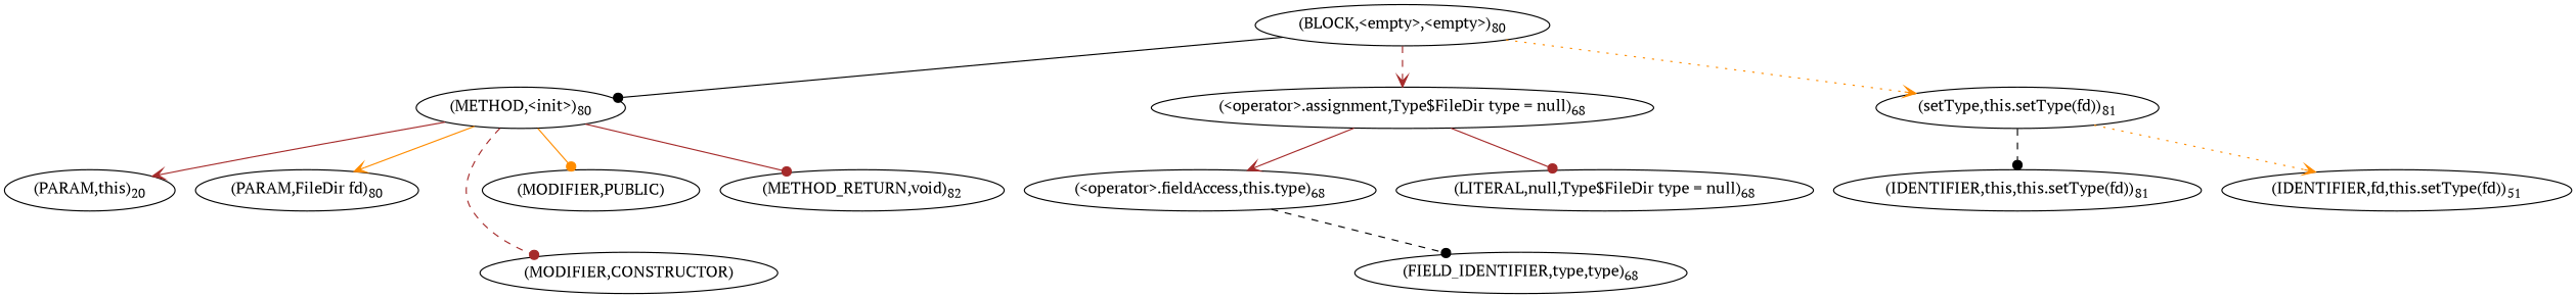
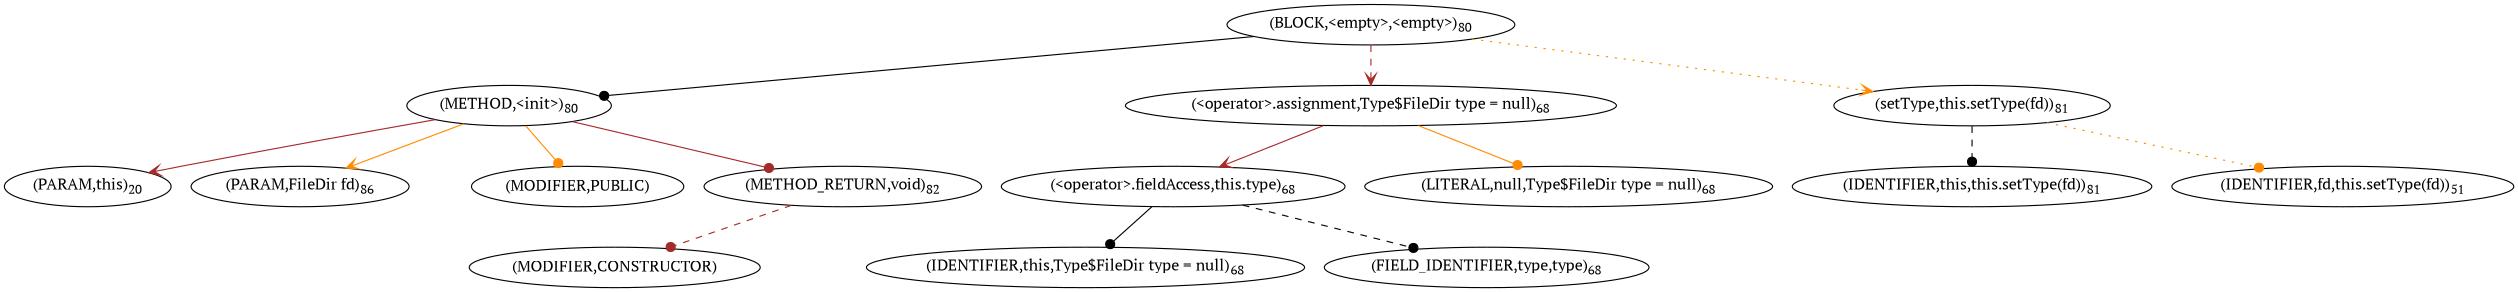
  digraph {
    fontname="PT Serif"
    node [fontname="PT Serif"]
    edge [arrowhead=dot color=brown fontname="PT Serif" style=solid]
    n1 [label=<(METHOD,&lt;init&gt;)<SUB>80</SUB>>]
    n2 [label=<(PARAM,this)<SUB>20</SUB>>]
-   n3 [label=<(PARAM,FileDir fd)<SUB>80</SUB>>]
+   n3 [label=<(PARAM,FileDir fd)<SUB>86</SUB>>]
    n4 [label=<(MODIFIER,CONSTRUCTOR)>]
    n5 [label=<(MODIFIER,PUBLIC)>]
    n6 [label=<(METHOD_RETURN,void)<SUB>82</SUB>>]
    n7 [label=<(BLOCK,&lt;empty&gt;,&lt;empty&gt;)<SUB>80</SUB>>]
    n8 [label=<(&lt;operator&gt;.assignment,Type$FileDir type = null)<SUB>68</SUB>>]
    n9 [label=<(setType,this.setType(fd))<SUB>81</SUB>>]
    n10 [label=<(&lt;operator&gt;.fieldAccess,this.type)<SUB>68</SUB>>]
    n11 [label=<(LITERAL,null,Type$FileDir type = null)<SUB>68</SUB>>]
    n12 [label=<(IDENTIFIER,this,this.setType(fd))<SUB>81</SUB>>]
    n13 [label=<(IDENTIFIER,fd,this.setType(fd))<SUB>51</SUB>>]
+   n14 [label=<(IDENTIFIER,this,Type$FileDir type = null)<SUB>68</SUB>>]
    n15 [label=<(FIELD_IDENTIFIER,type,type)<SUB>68</SUB>>]
    n1 -> n2 [arrowhead=vee]
    n1 -> n3 [arrowhead=vee color=darkorange]
-   n1 -> n4 [style=dashed]
+   n6 -> n4 [style=dashed]
    n1 -> n5 [color=darkorange]
    n1 -> n6
    n7 -> n1 [color=black]
    n7 -> n8 [arrowhead=vee style=dashed]
    n7 -> n9 [arrowhead=vee color=darkorange style=dotted]
    n8 -> n10 [arrowhead=vee]
-   n8 -> n11
+   n8 -> n11 [color=darkorange]
    n9 -> n12 [color=black style=dashed]
-   n9 -> n13 [arrowhead=vee color=darkorange style=dotted]
+   n9 -> n13 [color=darkorange style=dotted]
+   n10 -> n14 [color=black]
    n10 -> n15 [color=black style=dashed]
  }
